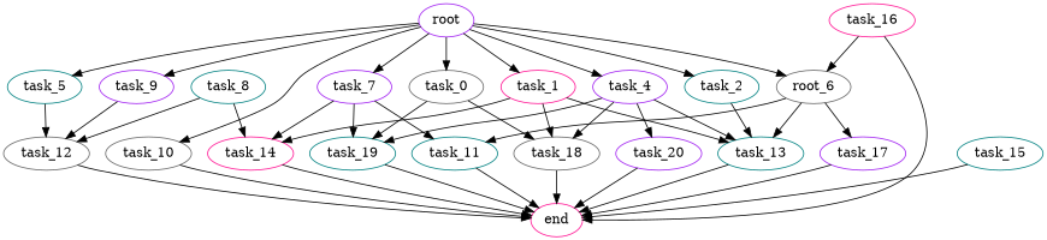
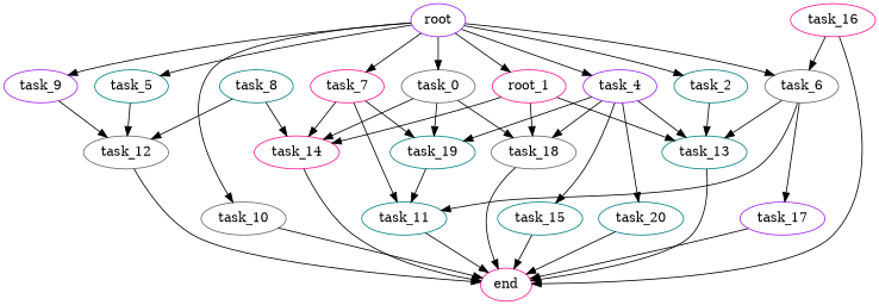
  digraph {
    node [color=teal]
    root [color=purple]
-   task_1 [color=deeppink]
+   task_1 [color=deeppink label=root_1]
    task_2
    n4 [color=gray40 label=task_0]
    task_4 [color=purple]
    task_5
-   task_6 [color=gray40 label=root_6]
-   task_7 [color=purple]
+   task_6 [color=gray40]
+   task_7 [color=deeppink]
    task_9 [color=purple]
    task_10 [color=gray40]
    task_13
    task_14 [color=deeppink]
    task_18 [color=gray40]
    task_19
    task_15
-   task_20 [color=purple]
+   task_20
    task_12 [color=gray40]
    task_11
    task_17 [color=purple]
    task_8
    end [color=deeppink]
    task_16 [color=deeppink]
    root -> task_1
    root -> task_2
    root -> n4
    root -> task_4
    root -> task_5
    root -> task_6
    root -> task_7
    root -> task_9
    root -> task_10
    task_1 -> task_13
    task_1 -> task_14
    task_1 -> task_18
    task_2 -> task_13
+   n4 -> task_14
    n4 -> task_18
    n4 -> task_19
    task_4 -> task_13
    task_4 -> task_18
    task_4 -> task_19
+   task_4 -> task_15
    task_4 -> task_20
    task_5 -> task_12
    task_6 -> task_13
    task_6 -> task_11
    task_6 -> task_17
    task_7 -> task_14
    task_7 -> task_19
    task_7 -> task_11
    task_9 -> task_12
    task_10 -> end
    task_13 -> end
    task_14 -> end
    task_18 -> end
-   task_19 -> end
+   task_19 -> task_11
    task_15 -> end
    task_20 -> end
    task_12 -> end
    task_11 -> end
    task_17 -> end
    task_8 -> task_14
    task_8 -> task_12
    task_16 -> task_6
    task_16 -> end
  }
